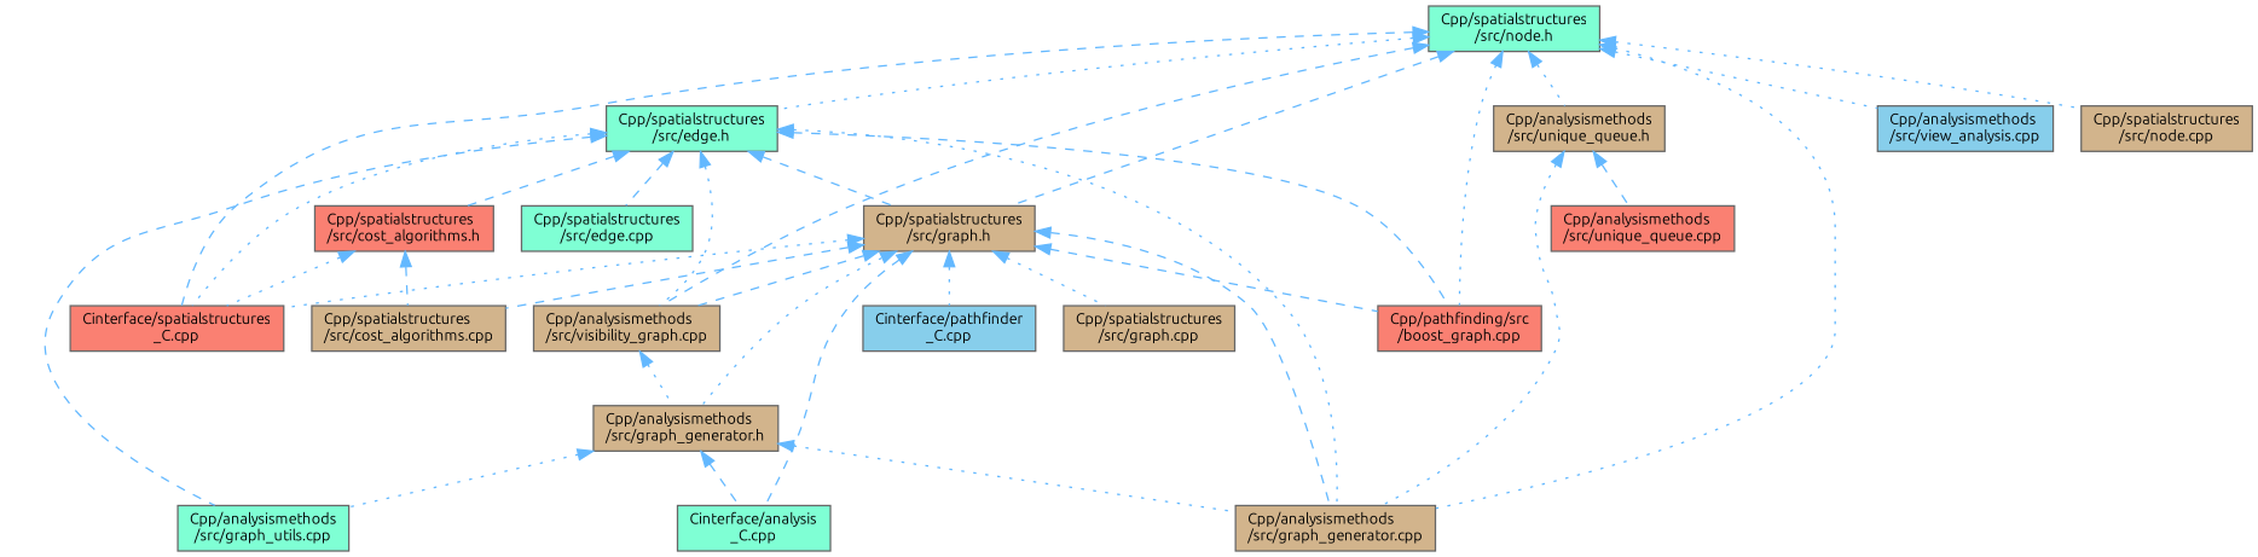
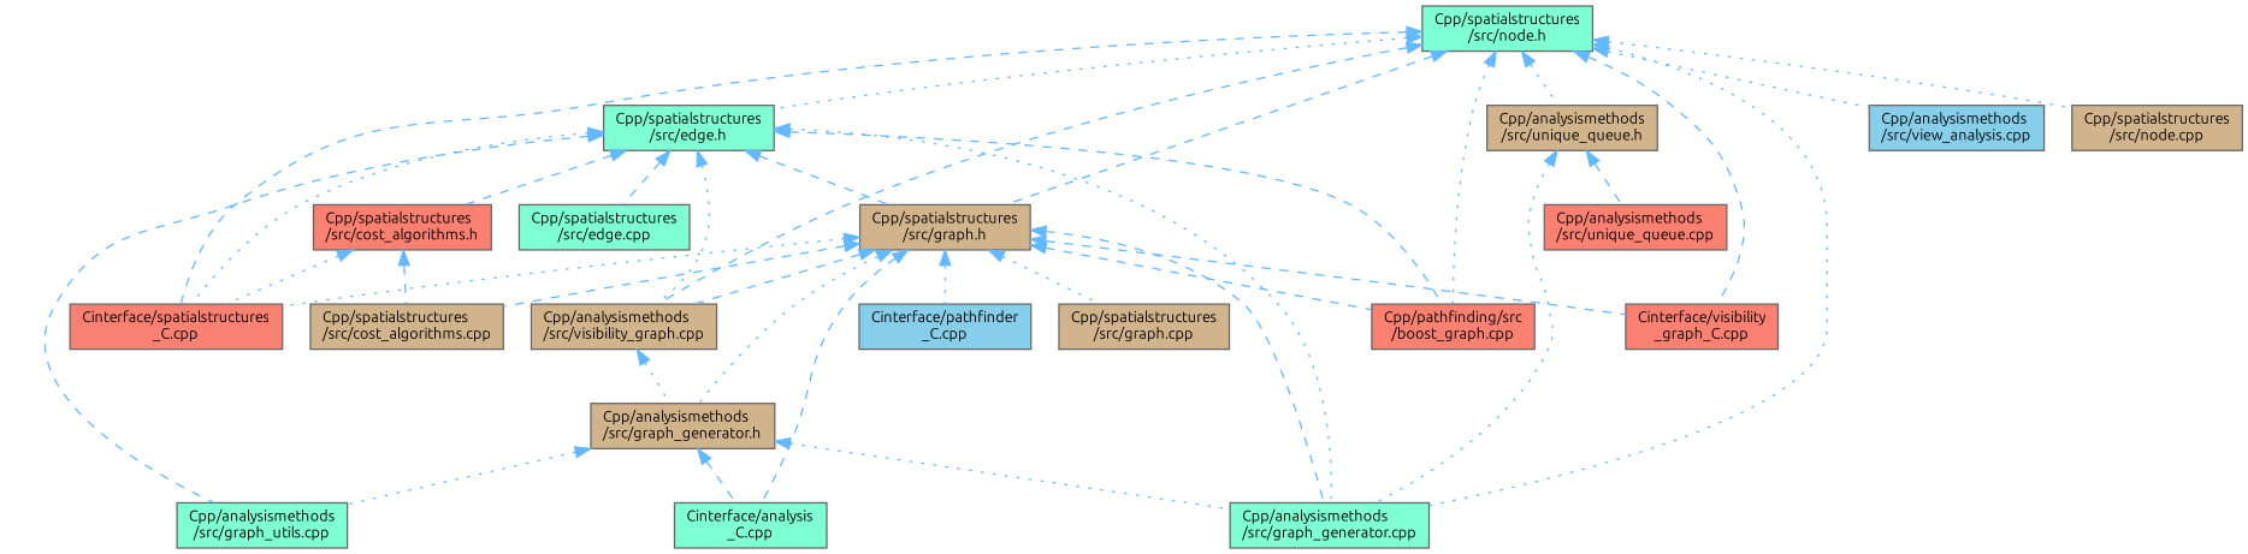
  digraph {
    fontname=Ubuntu
    node [color=grey40 fillcolor=tan fontname=Ubuntu fontsize=10 shape=box style=filled]
    edge [color=steelblue1 dir=back fontname=Ubuntu fontsize=10 labelfontname=Helvetica labelfontsize=10 style=dashed]
    n1 [color=gray40 fillcolor=aquamarine fontcolor=black height=0.2 label="Cpp/spatialstructures\l/src/node.h" width=0.4]
    n2 [fillcolor=salmon height=0.2 label="Cinterface/spatialstructures\l_C.cpp" width=0.4]
-   n4 [height=0.2 label="Cpp/analysismethods\l/src/graph_generator.cpp" width=0.4]
+   n3 [fillcolor=salmon height=0.2 label="Cinterface/visibility\l_graph_C.cpp" width=0.4]
+   n4 [fillcolor=aquamarine height=0.2 label="Cpp/analysismethods\l/src/graph_generator.cpp" width=0.4]
    n5 [height=0.2 label="Cpp/analysismethods\l/src/unique_queue.h" width=0.4]
    n6 [fillcolor=skyblue height=0.2 label="Cpp/analysismethods\l/src/view_analysis.cpp" width=0.4]
    n7 [height=0.2 label="Cpp/analysismethods\l/src/visibility_graph.cpp" width=0.4]
    n8 [fillcolor=salmon height=0.2 label="Cpp/pathfinding/src\l/boost_graph.cpp" width=0.4]
    n9 [fillcolor=aquamarine height=0.2 label="Cpp/spatialstructures\l/src/edge.h" width=0.4]
    n10 [height=0.2 label="Cpp/spatialstructures\l/src/graph.h" width=0.4]
    n11 [height=0.2 label="Cpp/spatialstructures\l/src/node.cpp" width=0.4]
    n12 [height=0.2 label="Cpp/analysismethods\l/src/graph_generator.h" width=0.4]
    n13 [fillcolor=aquamarine height=0.2 label="Cinterface/analysis\l_C.cpp" width=0.4]
    n14 [fillcolor=aquamarine height=0.2 label="Cpp/analysismethods\l/src/graph_utils.cpp" width=0.4]
    n15 [fillcolor=salmon height=0.2 label="Cpp/analysismethods\l/src/unique_queue.cpp" width=0.4]
    n16 [fillcolor=salmon height=0.2 label="Cpp/spatialstructures\l/src/cost_algorithms.h" width=0.4]
    n17 [fillcolor=aquamarine height=0.2 label="Cpp/spatialstructures\l/src/edge.cpp" width=0.4]
    n18 [height=0.2 label="Cpp/spatialstructures\l/src/cost_algorithms.cpp" width=0.4]
    n19 [fillcolor=skyblue height=0.2 label="Cinterface/pathfinder\l_C.cpp" width=0.4]
    n20 [height=0.2 label="Cpp/spatialstructures\l/src/graph.cpp" width=0.4]
    n1 -> n2
+   n1 -> n3
    n1 -> n4 [style=dotted]
    n1 -> n5 [style=dotted]
    n1 -> n6 [style=dotted]
    n1 -> n7
    n1 -> n8 [style=dotted]
    n1 -> n9 [style=dotted]
    n1 -> n10
    n1 -> n11 [style=dotted]
    n5 -> n4 [style=dotted]
    n5 -> n15
    n7 -> n12 [style=dotted]
    n9 -> n2 [style=dotted]
    n9 -> n4 [style=dotted]
    n9 -> n7 [style=dotted]
    n9 -> n8
    n9 -> n10
    n9 -> n14
    n9 -> n16
    n9 -> n17
    n10 -> n2 [style=dotted]
+   n10 -> n3
    n10 -> n4
    n10 -> n7
    n10 -> n8
    n10 -> n12 [style=dotted]
    n10 -> n13
    n10 -> n18
    n10 -> n19 [style=dotted]
    n10 -> n20 [style=dotted]
    n12 -> n4 [style=dotted]
    n12 -> n13
    n12 -> n14 [style=dotted]
    n16 -> n2 [style=dotted]
    n16 -> n18
  }
